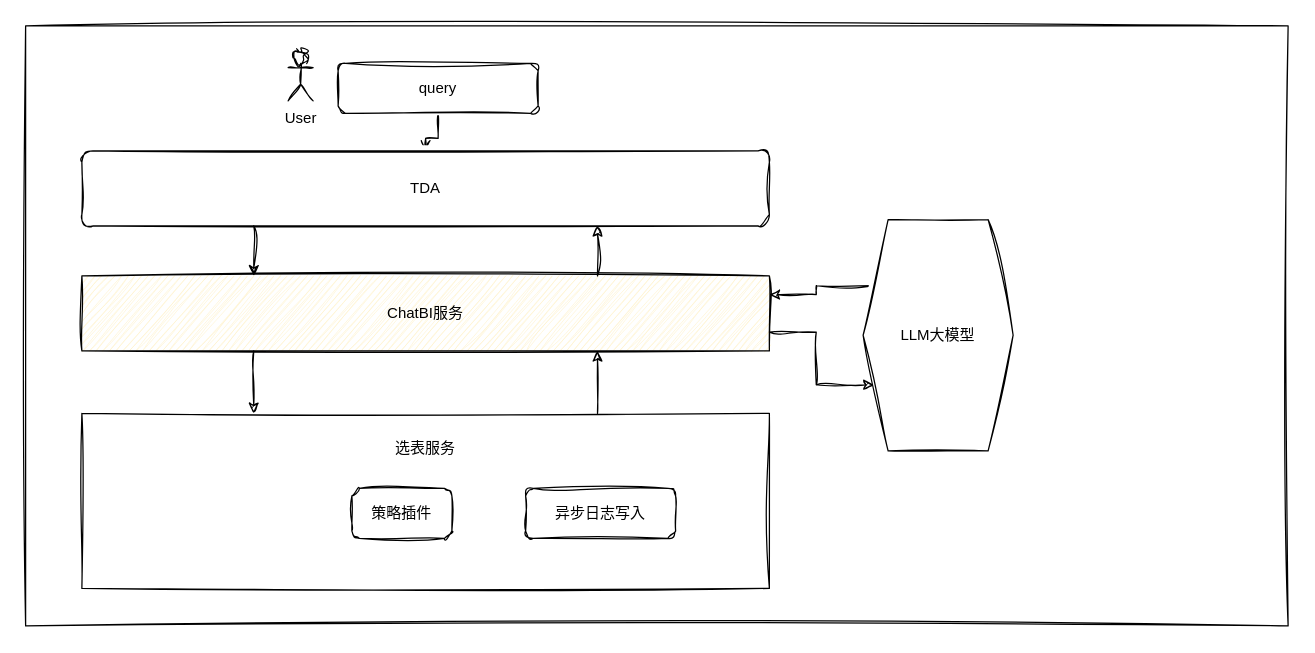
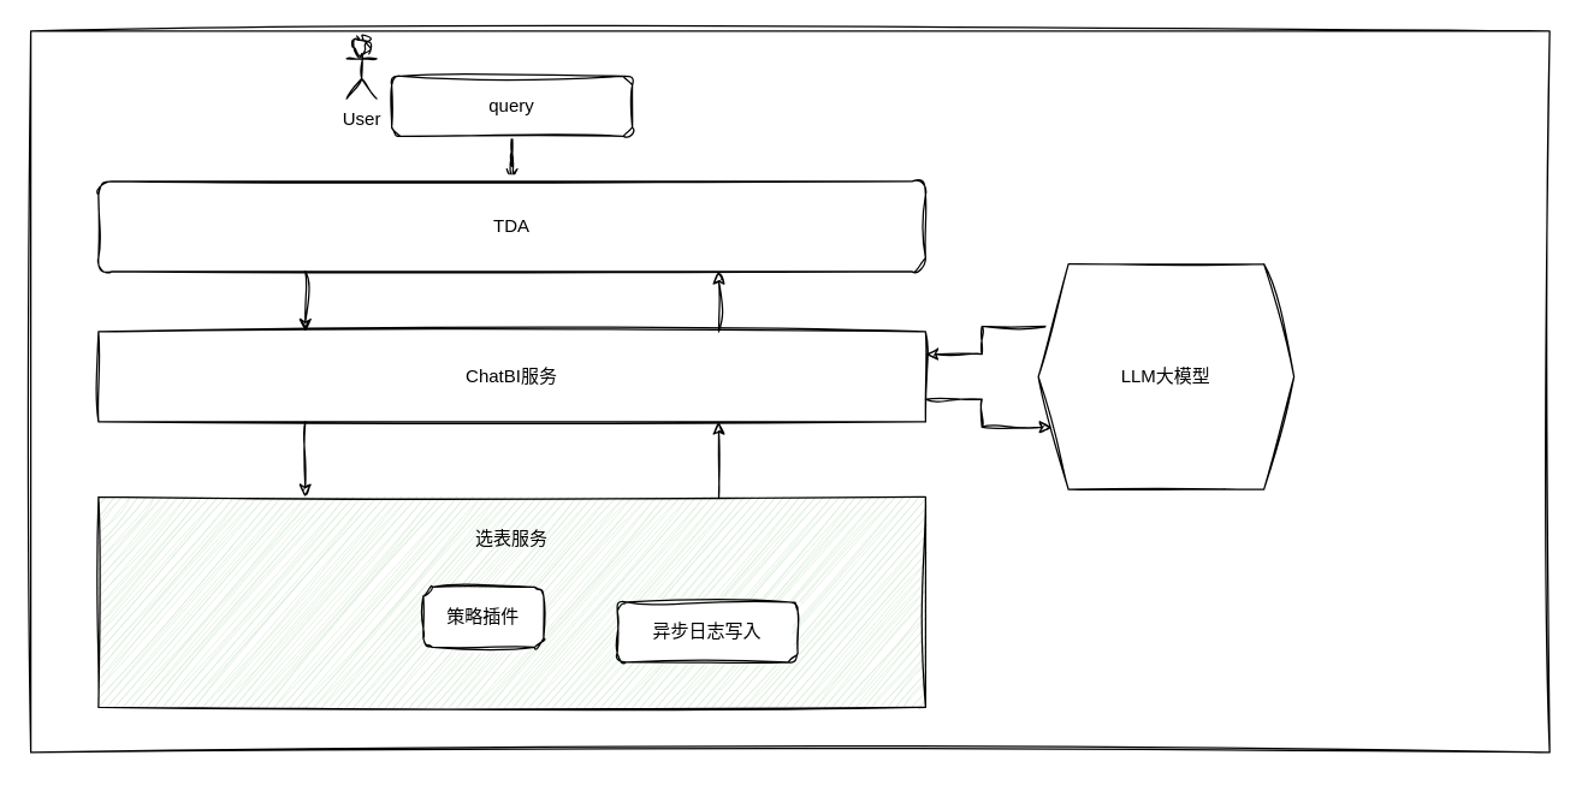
  <mxCell id="0" />
  <mxCell id="1" parent="0" />
  <mxCell id="2" value="" style="rounded=0;whiteSpace=wrap;html=1;sketch=1;hachureGap=4;jiggle=2;curveFitting=1;" vertex="1" parent="1"><mxGeometry x="20" width="1010" height="480" as="geometry" y="20" /></mxCell>
  <mxCell id="3" style="edgeStyle=orthogonalEdgeStyle;rounded=0;sketch=1;hachureGap=4;jiggle=2;curveFitting=1;orthogonalLoop=1;jettySize=auto;html=1;exitX=0.5;exitY=1;exitDx=0;exitDy=0;endArrow=open;" parent="1" source="4" target="5" edge="1"><mxGeometry relative="1" as="geometry" /></mxCell>
- <mxCell id="4" value="query" style="rounded=1;whiteSpace=wrap;html=1;fontSize=12;glass=0;strokeWidth=1;shadow=0;sketch=1;curveFitting=1;jiggle=2;" parent="1" vertex="1"><mxGeometry x="270" y="50" width="160" height="40" as="geometry" /></mxCell>
+ <mxCell id="4" value="query" style="rounded=1;whiteSpace=wrap;html=1;fontSize=12;glass=0;strokeWidth=1;shadow=0;sketch=1;curveFitting=1;jiggle=2;" parent="1" vertex="1"><mxGeometry x="260" y="50" width="160" height="40" as="geometry" /></mxCell>
  <mxCell id="5" value="TDA" style="whiteSpace=wrap;html=1;sketch=1;hachureGap=4;jiggle=2;curveFitting=1;rounded=1;" parent="1" vertex="1"><mxGeometry x="65" y="120" width="550" height="60" as="geometry" /></mxCell>
  <mxCell id="6" style="edgeStyle=orthogonalEdgeStyle;rounded=0;sketch=1;hachureGap=4;jiggle=2;curveFitting=1;orthogonalLoop=1;jettySize=auto;html=1;exitX=1;exitY=0.75;exitDx=0;exitDy=0;entryX=0;entryY=0.75;entryDx=0;entryDy=0;" edge="1" parent="1" source="7" target="17"><mxGeometry relative="1" as="geometry" /></mxCell>
- <mxCell id="7" value="ChatBI服务" style="rounded=0;whiteSpace=wrap;html=1;sketch=1;hachureGap=4;jiggle=2;curveFitting=1;fillColor=#fff2cc;" parent="1" vertex="1"><mxGeometry x="65" y="220" width="550" height="60" as="geometry" /></mxCell>
- <mxCell id="8" value="&lt;div&gt;&lt;br&gt;&lt;/div&gt;选表服务" style="rounded=0;whiteSpace=wrap;html=1;sketch=1;hachureGap=4;jiggle=2;curveFitting=1;align=center;glass=0;shadow=0;textShadow=0;horizontal=1;verticalAlign=top;" parent="1" vertex="1"><mxGeometry x="65" y="330" width="550" height="140" as="geometry" /></mxCell>
+ <mxCell id="7" value="ChatBI服务" style="rounded=0;whiteSpace=wrap;html=1;sketch=1;hachureGap=4;jiggle=2;curveFitting=1;" parent="1" vertex="1"><mxGeometry x="65" y="220" width="550" height="60" as="geometry" /></mxCell>
+ <mxCell id="8" value="&lt;div&gt;&lt;br&gt;&lt;/div&gt;选表服务" style="rounded=0;whiteSpace=wrap;html=1;sketch=1;hachureGap=4;jiggle=2;curveFitting=1;align=center;glass=0;shadow=0;textShadow=0;horizontal=1;verticalAlign=top;fillColor=#d5e8d4;" parent="1" vertex="1"><mxGeometry x="65" y="330" width="550" height="140" as="geometry" /></mxCell>
  <mxCell id="9" style="edgeStyle=orthogonalEdgeStyle;rounded=0;sketch=1;hachureGap=4;jiggle=2;curveFitting=1;orthogonalLoop=1;jettySize=auto;html=1;exitX=0.75;exitY=0;exitDx=0;exitDy=0;entryX=0.75;entryY=1;entryDx=0;entryDy=0;" parent="1" source="7" target="5" edge="1"><mxGeometry relative="1" as="geometry" /></mxCell>
  <mxCell id="10" style="edgeStyle=orthogonalEdgeStyle;rounded=0;sketch=1;hachureGap=4;jiggle=2;curveFitting=1;orthogonalLoop=1;jettySize=auto;html=1;exitX=0.25;exitY=1;exitDx=0;exitDy=0;entryX=0.25;entryY=0;entryDx=0;entryDy=0;" parent="1" source="5" target="7" edge="1"><mxGeometry relative="1" as="geometry" /></mxCell>
  <mxCell id="11" style="edgeStyle=orthogonalEdgeStyle;rounded=0;sketch=1;hachureGap=4;jiggle=2;curveFitting=1;orthogonalLoop=1;jettySize=auto;html=1;exitX=0.75;exitY=0;exitDx=0;exitDy=0;entryX=0.75;entryY=1;entryDx=0;entryDy=0;" parent="1" source="8" target="7" edge="1"><mxGeometry relative="1" as="geometry" /></mxCell>
  <mxCell id="12" style="edgeStyle=orthogonalEdgeStyle;rounded=0;sketch=1;hachureGap=4;jiggle=2;curveFitting=1;orthogonalLoop=1;jettySize=auto;html=1;exitX=0.25;exitY=1;exitDx=0;exitDy=0;entryX=0.25;entryY=0;entryDx=0;entryDy=0;" parent="1" source="7" target="8" edge="1"><mxGeometry relative="1" as="geometry" /></mxCell>
- <mxCell id="13" value="User" style="shape=umlActor;verticalLabelPosition=bottom;verticalAlign=top;html=1;outlineConnect=0;sketch=1;hachureGap=4;jiggle=2;curveFitting=1;" parent="1" vertex="1"><mxGeometry x="230" y="40" width="20" height="40" as="geometry" /></mxCell>
+ <mxCell id="13" value="User" style="shape=umlActor;verticalLabelPosition=bottom;verticalAlign=top;html=1;outlineConnect=0;sketch=1;hachureGap=4;jiggle=2;curveFitting=1;" parent="1" vertex="1"><mxGeometry x="230" y="25" width="20" height="40" as="geometry" /></mxCell>
  <mxCell id="14" value="策略插件" style="rounded=1;whiteSpace=wrap;html=1;sketch=1;hachureGap=4;jiggle=2;curveFitting=1;" vertex="1" parent="1"><mxGeometry x="281" y="390" width="80" height="40" as="geometry" /></mxCell>
- <mxCell id="15" value="异步日志写入" style="rounded=1;whiteSpace=wrap;html=1;sketch=1;hachureGap=4;jiggle=2;curveFitting=1;" vertex="1" parent="1"><mxGeometry x="420" y="390" width="120" height="40" as="geometry" /></mxCell>
+ <mxCell id="15" value="异步日志写入" style="rounded=1;whiteSpace=wrap;html=1;sketch=1;hachureGap=4;jiggle=2;curveFitting=1;" vertex="1" parent="1"><mxGeometry x="410" y="400" width="120" height="40" as="geometry" /></mxCell>
  <mxCell id="16" style="edgeStyle=orthogonalEdgeStyle;rounded=0;sketch=1;hachureGap=4;jiggle=2;curveFitting=1;orthogonalLoop=1;jettySize=auto;html=1;exitX=0;exitY=0.25;exitDx=0;exitDy=0;entryX=1;entryY=0.25;entryDx=0;entryDy=0;" edge="1" parent="1" source="17" target="7"><mxGeometry relative="1" as="geometry" /></mxCell>
- <mxCell id="17" value="LLM大模型" style="shape=hexagon;perimeter=hexagonPerimeter2;whiteSpace=wrap;html=1;fixedSize=1;sketch=1;hachureGap=4;jiggle=2;curveFitting=1;" vertex="1" parent="1"><mxGeometry x="690" y="175" width="120" height="185" as="geometry" /></mxCell>
+ <mxCell id="17" value="LLM大模型" style="shape=hexagon;perimeter=hexagonPerimeter2;whiteSpace=wrap;html=1;fixedSize=1;sketch=1;hachureGap=4;jiggle=2;curveFitting=1;" vertex="1" parent="1"><mxGeometry x="690" y="175" width="170" height="150" as="geometry" /></mxCell>
